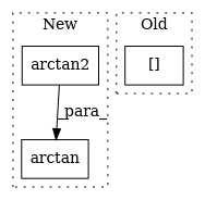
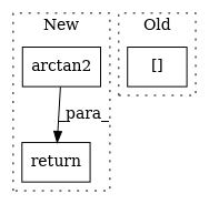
  digraph {
    node [shape=box]
    n1 [a=32 l="8,1" label=arctan2 s="2535,2550"]
-   n2 [a=41 l=12 label=arctan s=2618]
+   n2 [a=41 l=12 label=return s=2618]
    n3 [a=2 l="6,1" label="[]" s="3021,3042"]
    subgraph cluster_1 {
      label=New
      style=dotted
      n1
      n2
    }
    subgraph cluster_2 {
      label=Old
      style=dotted
      n3
    }
    n1 -> n2 [label=_para_]
  }
